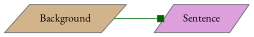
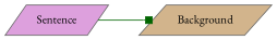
  digraph {
    rankdir=LR
    fontname="EB Garamond"
    node [color=gray40 shape=parallelogram style=filled fontname="EB Garamond"]
    n1 [label=Background fillcolor=tan]
    Sentence [fillcolor=plum]
-   n1 -> Sentence [color=darkgreen style=solid arrowhead=box fontname="EB Garamond"]
+   Sentence -> n1 [color=darkgreen style=solid arrowhead=box fontname="EB Garamond"]
  }
